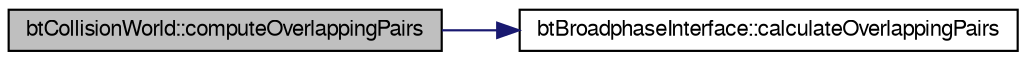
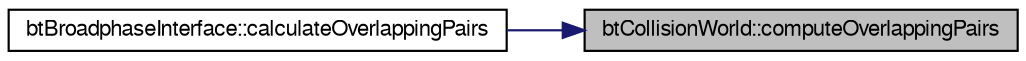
  digraph {
    rankdir=LR
    node [color=black fontname=FreeSans fontsize=10 shape=record]
    n1 [fillcolor=grey75 fontcolor=black height=0.2 label="btCollisionWorld::computeOverlappingPairs" style=filled width=0.4]
    n2 [height=0.2 label="btBroadphaseInterface::calculateOverlappingPairs" width=0.4]
-   n1 -> n2 [color=midnightblue fontname=FreeSans fontsize=10 labelfontname=FreeSans labelfontsize=10 style=solid]
+   n2 -> n1 [color=midnightblue fontname=FreeSans fontsize=10 labelfontname=FreeSans labelfontsize=10 style=solid]
  }
